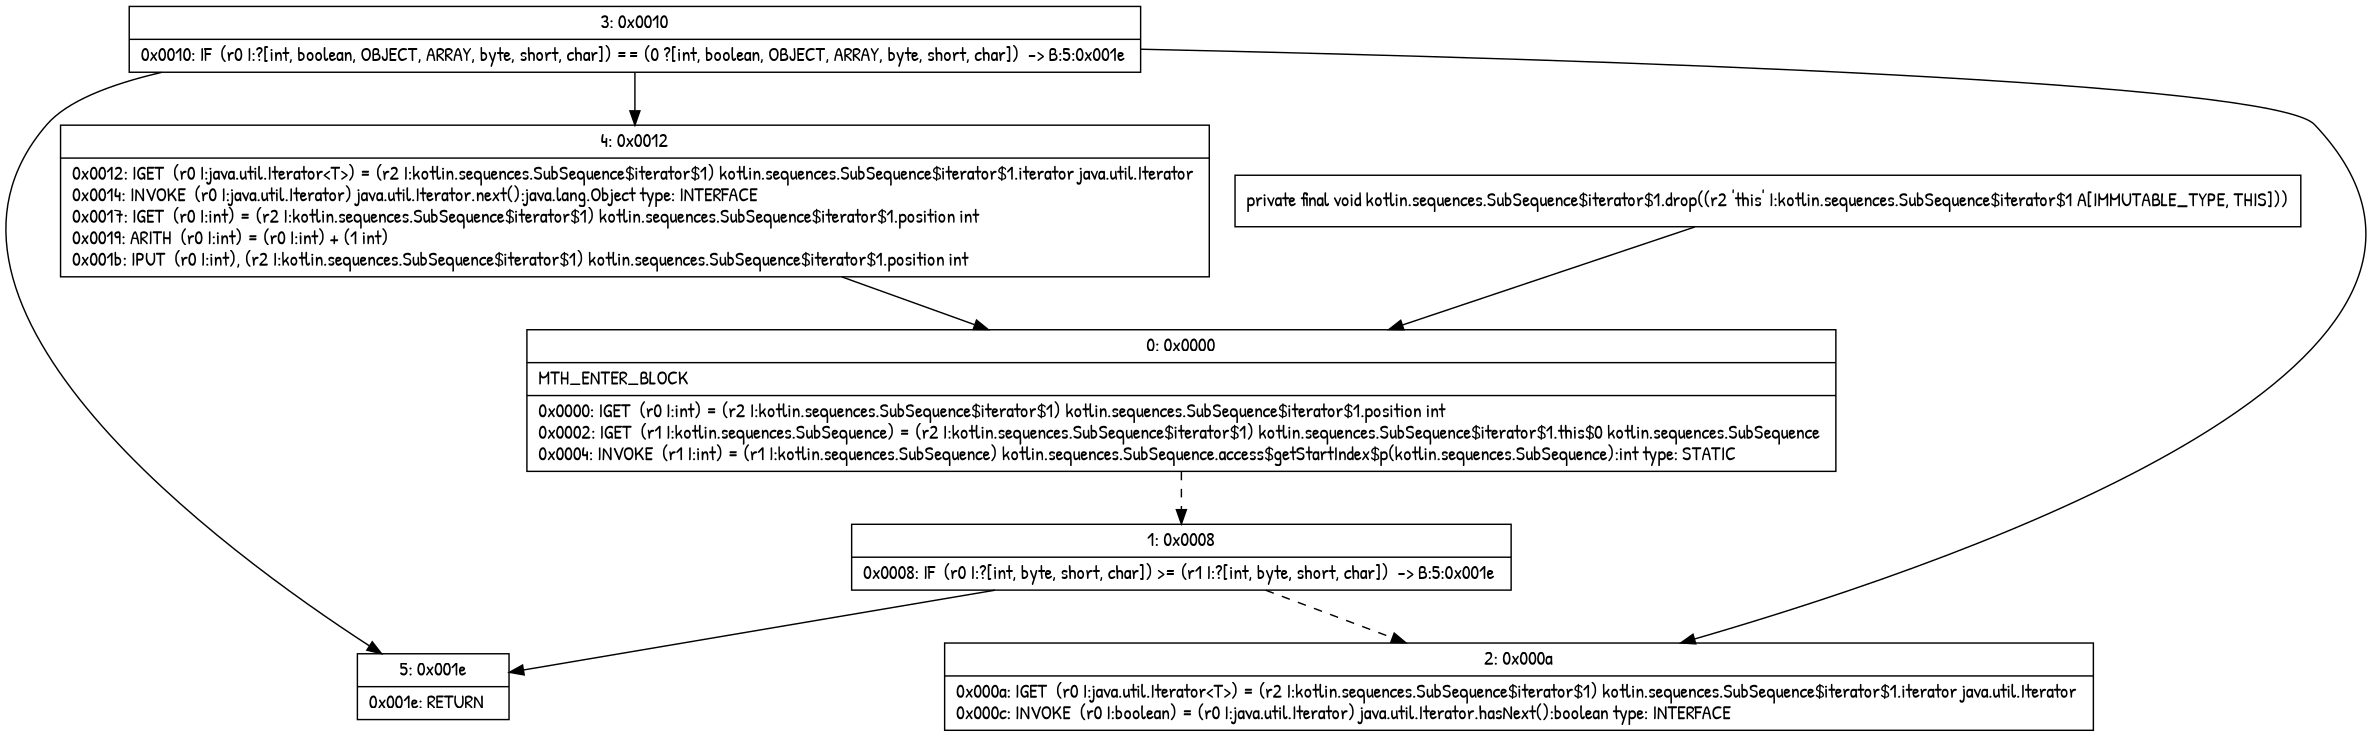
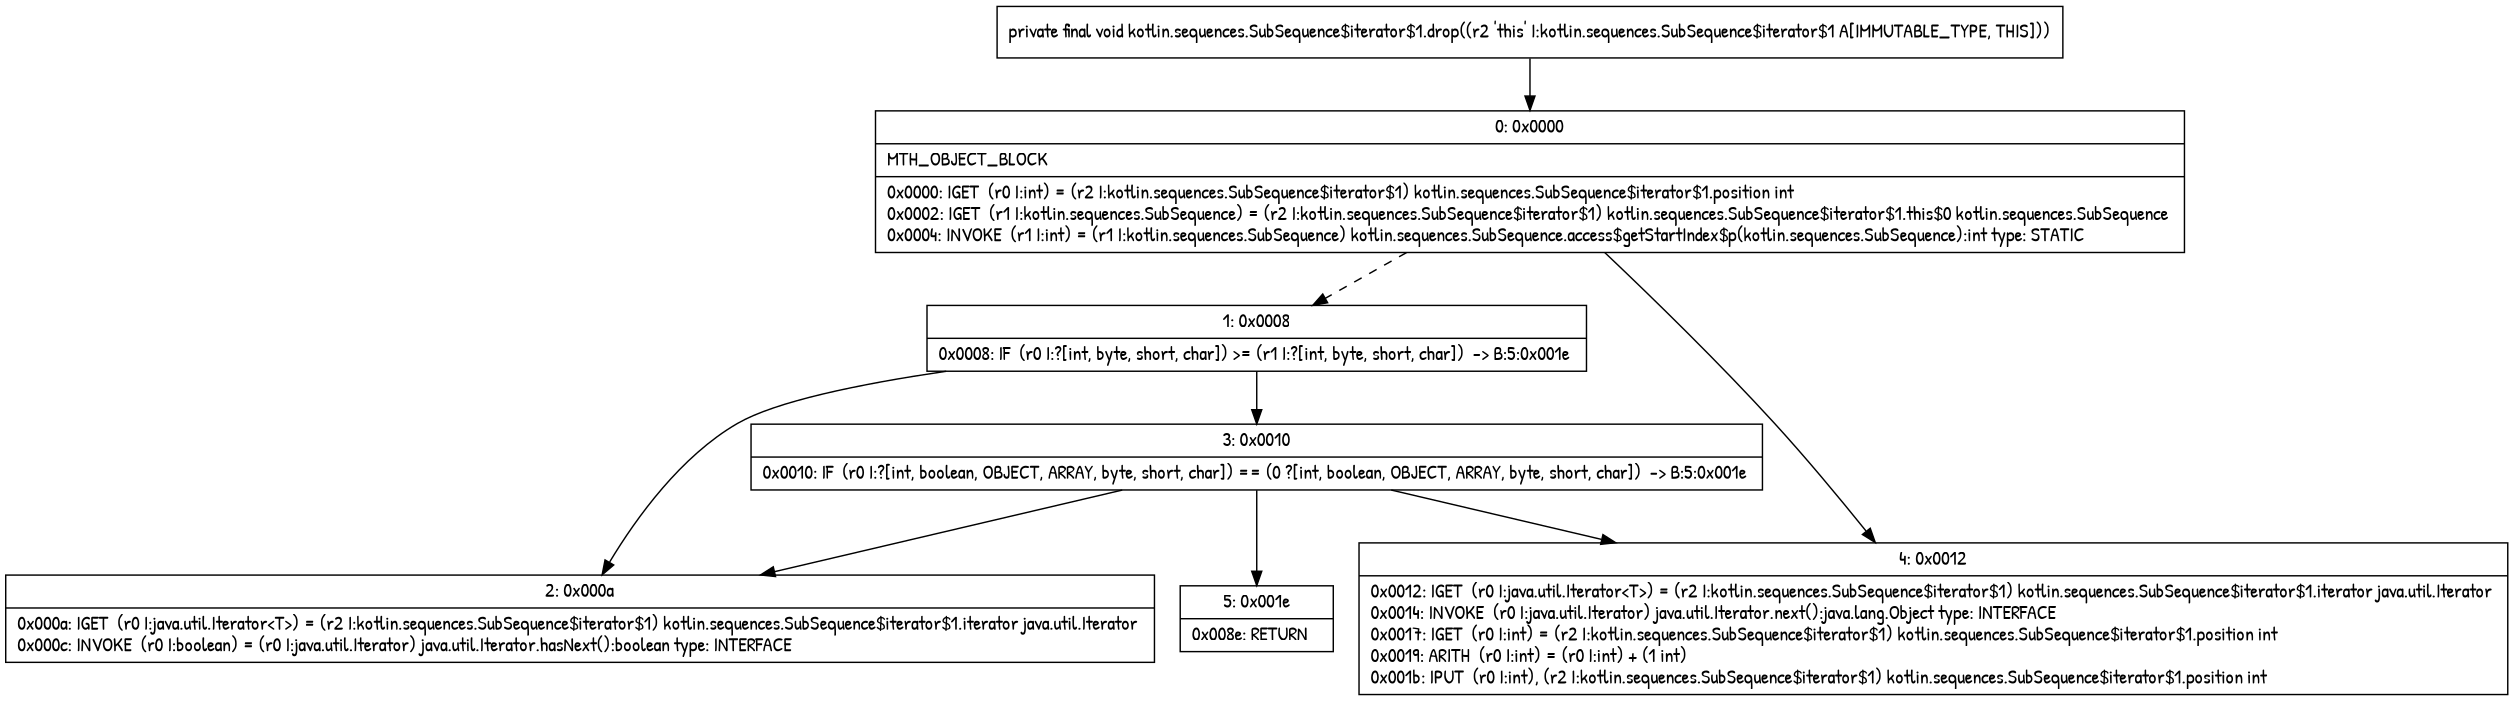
  digraph {
    fontname="Patrick Hand"
    node [fontname="Patrick Hand" shape=record]
    edge [fontname="Patrick Hand"]
-   n1 [label="{0\:\ 0x0000|MTH_ENTER_BLOCK\l|0x0000: IGET  (r0 I:int) = (r2 I:kotlin.sequences.SubSequence$iterator$1) kotlin.sequences.SubSequence$iterator$1.position int \l0x0002: IGET  (r1 I:kotlin.sequences.SubSequence) = (r2 I:kotlin.sequences.SubSequence$iterator$1) kotlin.sequences.SubSequence$iterator$1.this$0 kotlin.sequences.SubSequence \l0x0004: INVOKE  (r1 I:int) = (r1 I:kotlin.sequences.SubSequence) kotlin.sequences.SubSequence.access$getStartIndex$p(kotlin.sequences.SubSequence):int type: STATIC \l}"]
+   n1 [label="{0\:\ 0x0000|MTH_OBJECT_BLOCK\l|0x0000: IGET  (r0 I:int) = (r2 I:kotlin.sequences.SubSequence$iterator$1) kotlin.sequences.SubSequence$iterator$1.position int \l0x0002: IGET  (r1 I:kotlin.sequences.SubSequence) = (r2 I:kotlin.sequences.SubSequence$iterator$1) kotlin.sequences.SubSequence$iterator$1.this$0 kotlin.sequences.SubSequence \l0x0004: INVOKE  (r1 I:int) = (r1 I:kotlin.sequences.SubSequence) kotlin.sequences.SubSequence.access$getStartIndex$p(kotlin.sequences.SubSequence):int type: STATIC \l}"]
    n2 [label="{1\:\ 0x0008|0x0008: IF  (r0 I:?[int, byte, short, char]) \>= (r1 I:?[int, byte, short, char])  \-\> B:5:0x001e \l}"]
    n3 [label="{2\:\ 0x000a|0x000a: IGET  (r0 I:java.util.Iterator\<T\>) = (r2 I:kotlin.sequences.SubSequence$iterator$1) kotlin.sequences.SubSequence$iterator$1.iterator java.util.Iterator \l0x000c: INVOKE  (r0 I:boolean) = (r0 I:java.util.Iterator) java.util.Iterator.hasNext():boolean type: INTERFACE \l}"]
-   n4 [label="{5\:\ 0x001e|0x001e: RETURN   \l}"]
+   n4 [label="{5\:\ 0x001e|0x008e: RETURN   \l}"]
    n5 [label="{3\:\ 0x0010|0x0010: IF  (r0 I:?[int, boolean, OBJECT, ARRAY, byte, short, char]) == (0 ?[int, boolean, OBJECT, ARRAY, byte, short, char])  \-\> B:5:0x001e \l}"]
    n6 [label="{4\:\ 0x0012|0x0012: IGET  (r0 I:java.util.Iterator\<T\>) = (r2 I:kotlin.sequences.SubSequence$iterator$1) kotlin.sequences.SubSequence$iterator$1.iterator java.util.Iterator \l0x0014: INVOKE  (r0 I:java.util.Iterator) java.util.Iterator.next():java.lang.Object type: INTERFACE \l0x0017: IGET  (r0 I:int) = (r2 I:kotlin.sequences.SubSequence$iterator$1) kotlin.sequences.SubSequence$iterator$1.position int \l0x0019: ARITH  (r0 I:int) = (r0 I:int) + (1 int) \l0x001b: IPUT  (r0 I:int), (r2 I:kotlin.sequences.SubSequence$iterator$1) kotlin.sequences.SubSequence$iterator$1.position int \l}"]
    n7 [label="{private final void kotlin.sequences.SubSequence$iterator$1.drop((r2 'this' I:kotlin.sequences.SubSequence$iterator$1 A[IMMUTABLE_TYPE, THIS])) }"]
    n1 -> n2 [style=dashed]
-   n2 -> n3 [style=dashed]
-   n2 -> n4
+   n2 -> n3 [style=solid]
+   n2 -> n5
    n5 -> n3
    n5 -> n4
    n5 -> n6 [style=solid]
-   n6 -> n1
+   n1 -> n6
    n7 -> n1
  }
